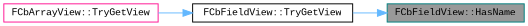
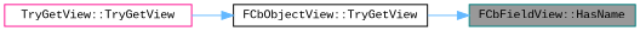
  digraph {
    fontname="Liberation Mono"
    rankdir=RL
    node [fillcolor=white fontname="Liberation Mono" fontsize=10 shape=box style=filled]
    edge [color=steelblue1 dir=back fontname="Liberation Mono" fontsize=10 labelfontname=Helvetica labelfontsize=10 style=solid]
    n1 [color=teal fillcolor=grey60 fontcolor=black height=0.2 label="FCbFieldView::HasName" width=0.4]
-   n2 [color=black height=0.2 label="FCbFieldView::TryGetView" width=0.4]
-   n3 [color=deeppink height=0.2 label="FCbArrayView::TryGetView" width=0.4]
+   n2 [color=black height=0.2 label="FCbObjectView::TryGetView" width=0.4]
+   n3 [color=deeppink height=0.2 label="TryGetView::TryGetView" width=0.4]
    n1 -> n2
    n2 -> n3
  }
